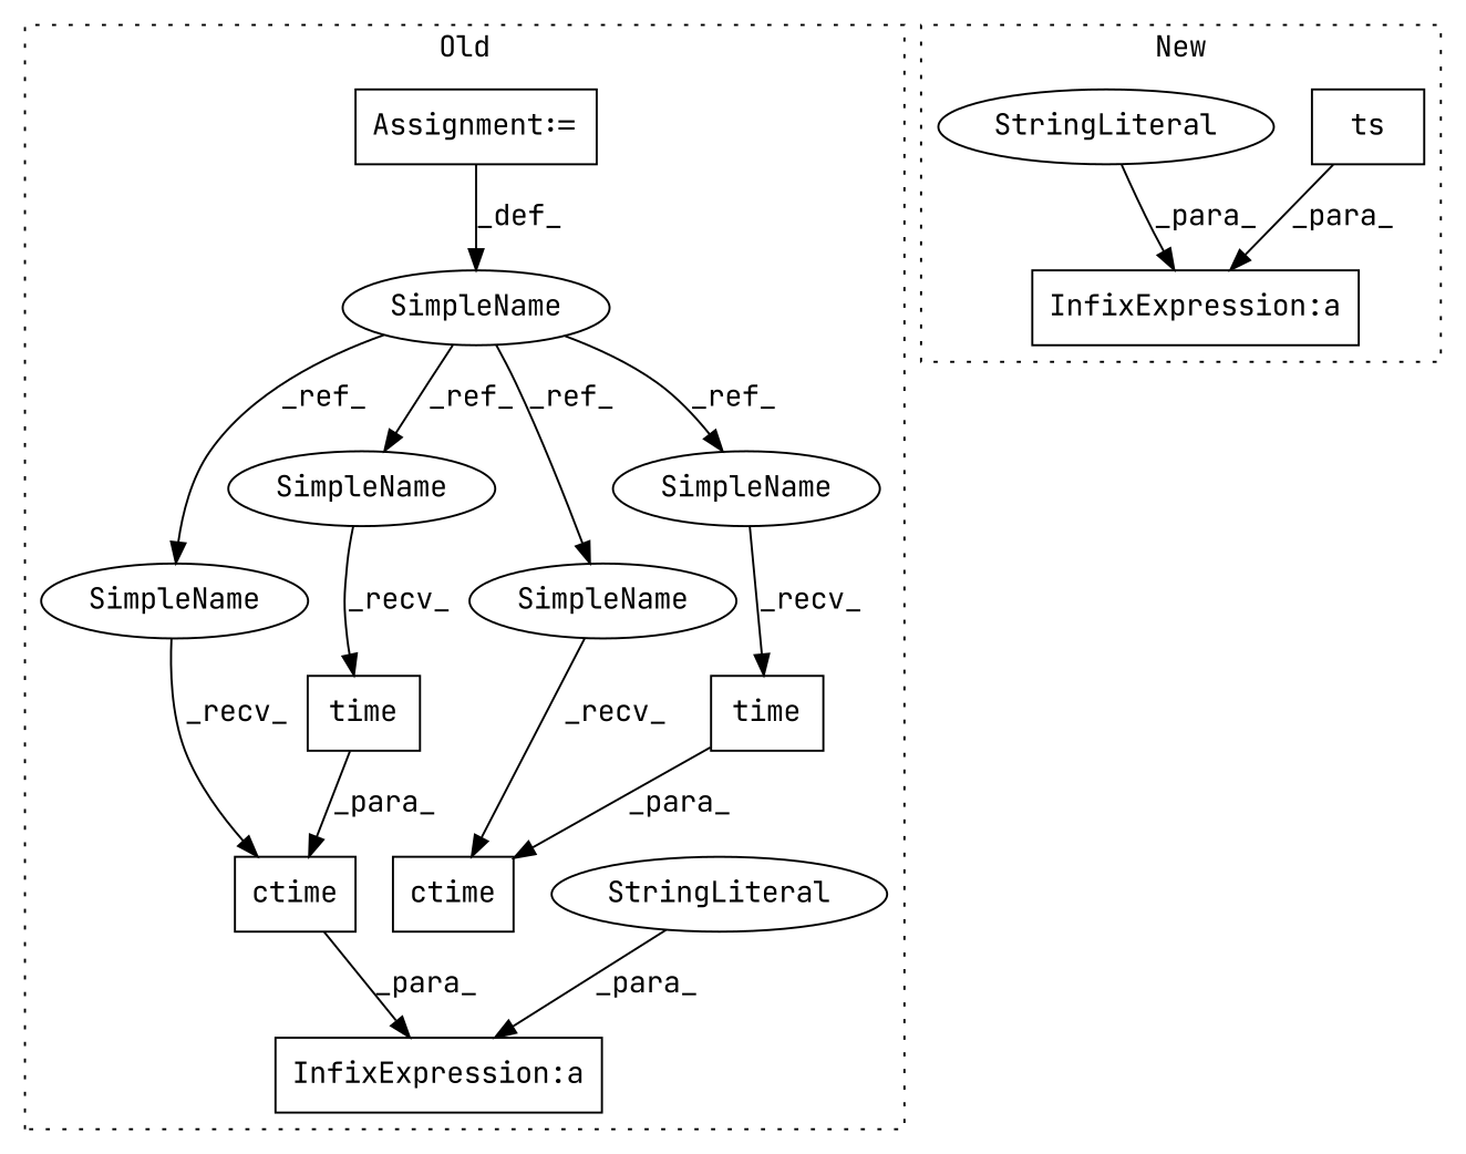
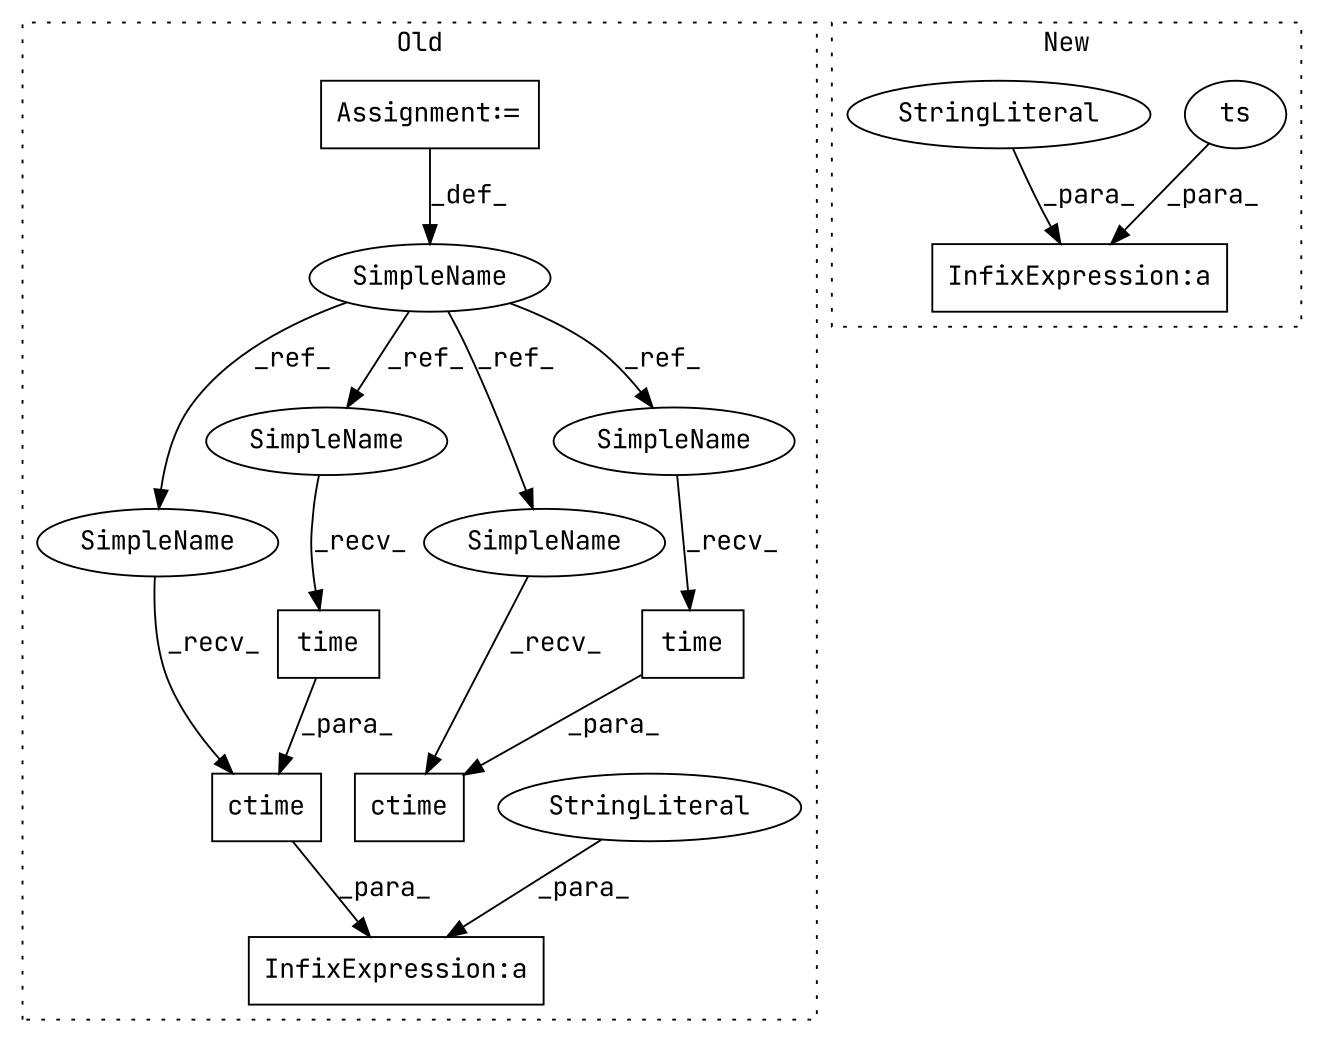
  digraph {
    fontname="JetBrains Mono"
    node [a=32 l=4 s=6704 shape=box fontname="JetBrains Mono"]
    edge [fontname="JetBrains Mono"]
    n1 [l="6,1" label=ctime s="6686,6703"]
    n2 [a=27 l=3 label="InfixExpression:a"]
    n3 [a=42 label=SimpleName s=4065 shape=ellipse]
    n4 [l="6,1" label=ctime s="4126,4143"]
    n5 [l=6 label=time s=4137]
    n6 [a=45 l=35 label=StringLiteral s=6707 shape=ellipse]
    n7 [l=6 label=time s=6697]
    n8 [a=7 label="Assignment:=" s=4065]
    n9 [a=42 label=SimpleName s=6692 shape=ellipse]
    n10 [a=42 label=SimpleName s=4121 shape=ellipse]
    n11 [a=42 label=SimpleName s=6681 shape=ellipse]
    n12 [a=42 label=SimpleName s=4132 shape=ellipse]
-   n13 [label=ts s=6700]
+   n13 [label=ts s=6700 shape=ellipse]
    n14 [a=27 l=3 label="InfixExpression:a"]
    n15 [a=45 l=28 label=StringLiteral s=6707 shape=ellipse]
    subgraph cluster_1 {
      label=Old
      style=dotted
      n1
      n2
      n3
      n4
      n5
      n6
      n7
      n8
      n9
      n10
      n11
      n12
    }
    subgraph cluster_2 {
      label=New
      style=dotted
      n13
      n14
      n15
    }
    n1 -> n2 [label=_para_]
    n3 -> n9 [label=_ref_]
    n3 -> n10 [label=_ref_]
    n3 -> n11 [label=_ref_]
    n3 -> n12 [label=_ref_]
    n5 -> n4 [label=_para_]
    n6 -> n2 [label=_para_]
    n7 -> n1 [label=_para_]
    n8 -> n3 [label=_def_]
    n9 -> n7 [label=_recv_]
    n10 -> n4 [label=_recv_]
    n11 -> n1 [label=_recv_]
    n12 -> n5 [label=_recv_]
    n13 -> n14 [label=_para_]
    n15 -> n14 [label=_para_]
  }
